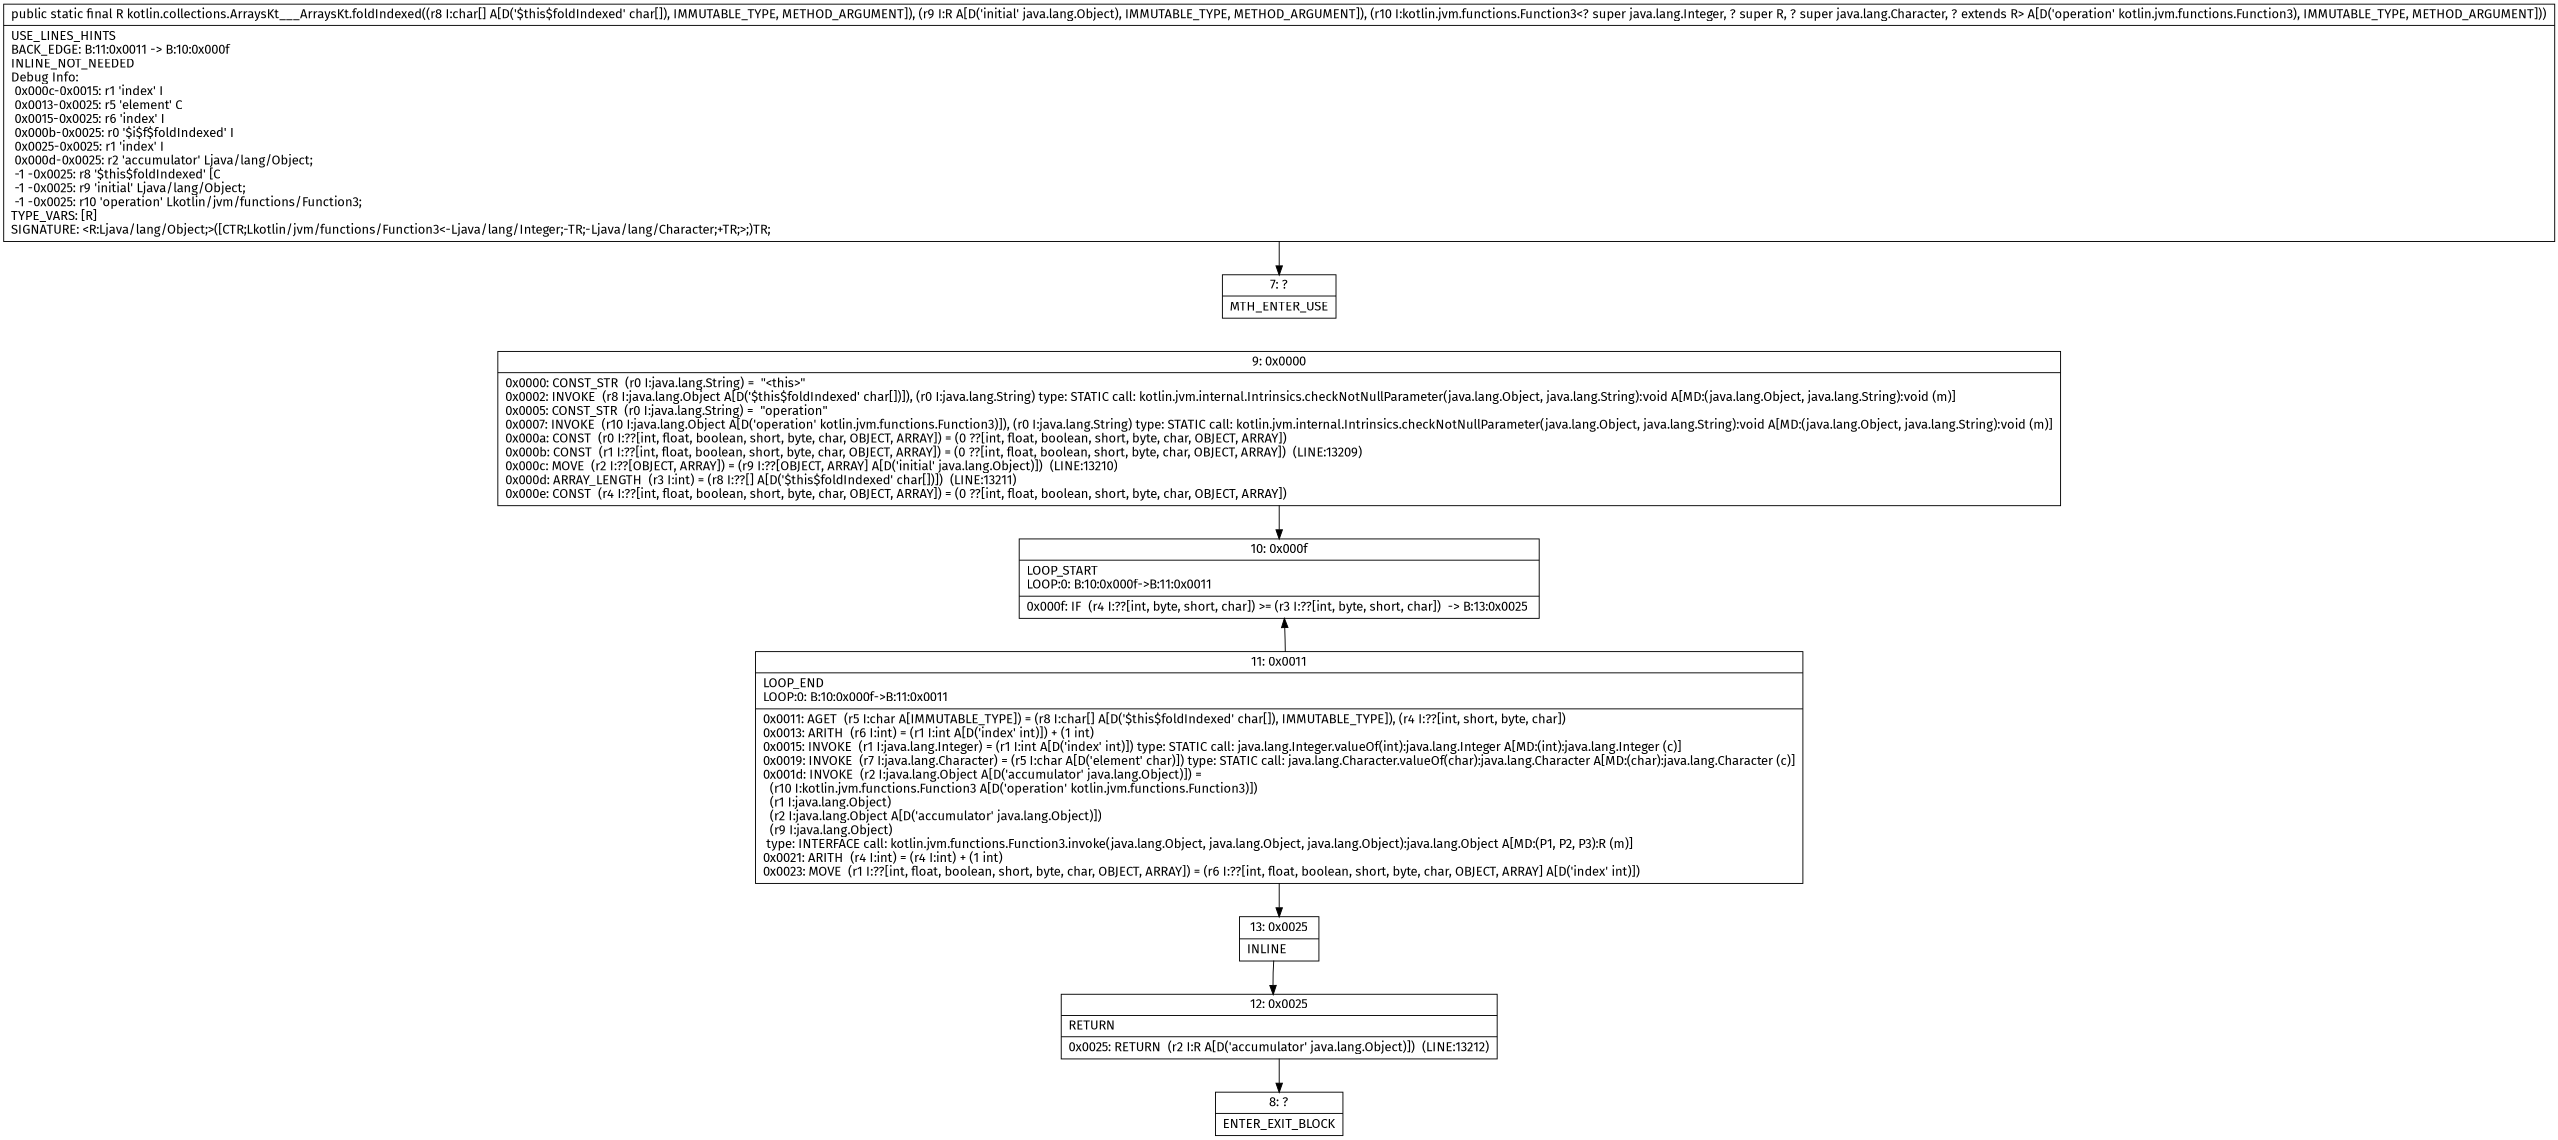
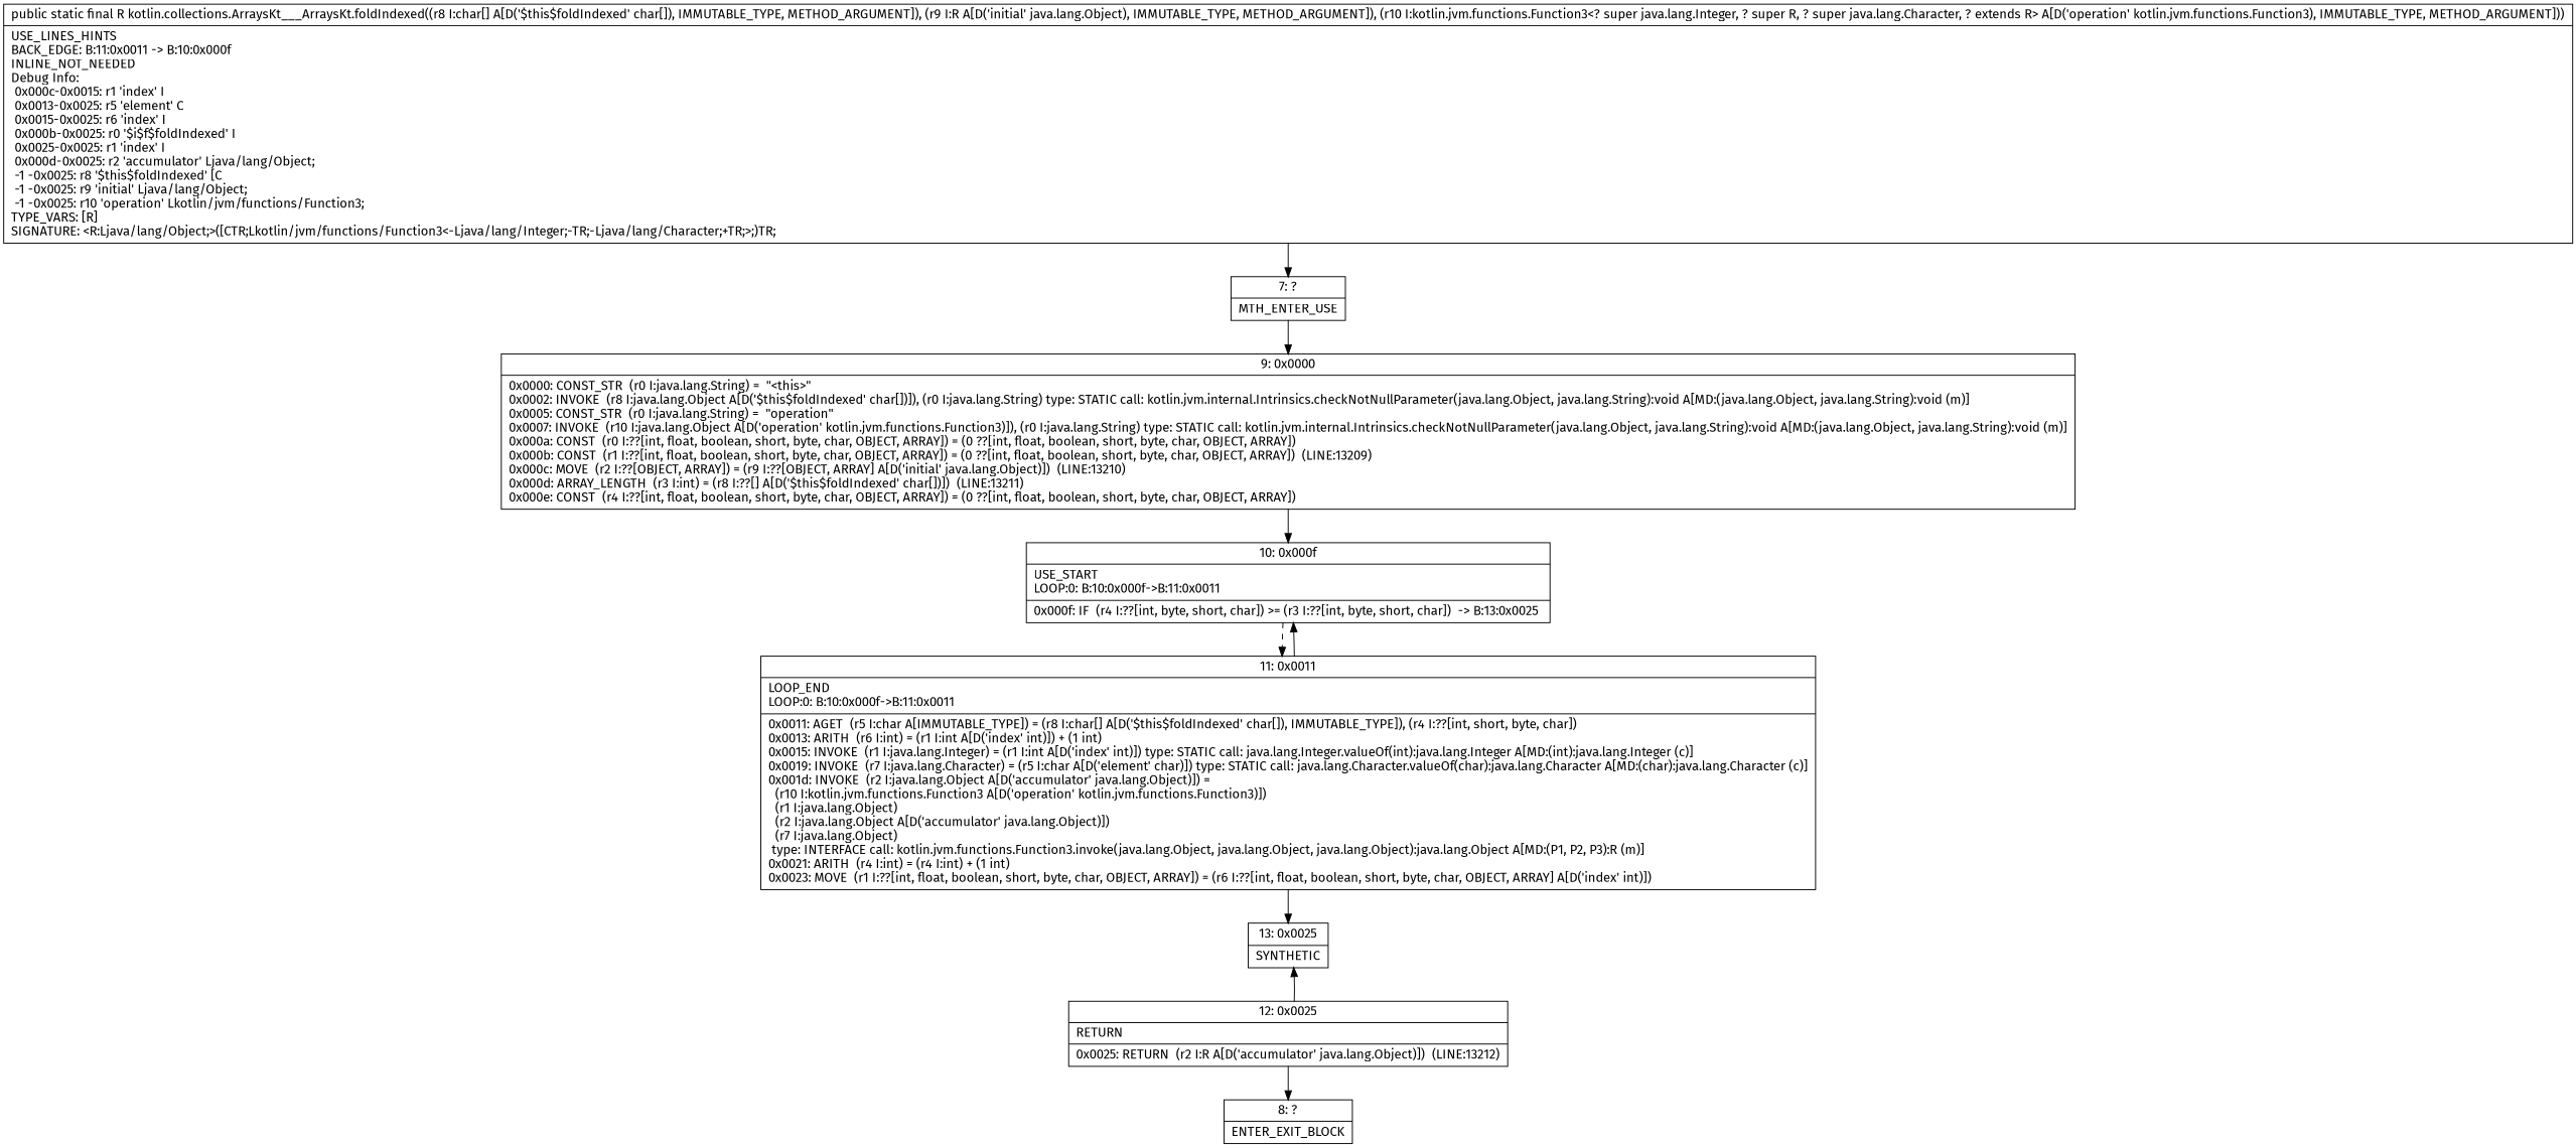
  digraph {
    fontname="Fira Sans"
    node [fontname="Fira Sans" shape=record]
    edge [fontname="Fira Sans"]
    n1 [label="{7\:\ ?|MTH_ENTER_USE\l}"]
    n2 [label="{9\:\ 0x0000|0x0000: CONST_STR  (r0 I:java.lang.String) =  \"\<this\>\" \l0x0002: INVOKE  (r8 I:java.lang.Object A[D('$this$foldIndexed' char[])]), (r0 I:java.lang.String) type: STATIC call: kotlin.jvm.internal.Intrinsics.checkNotNullParameter(java.lang.Object, java.lang.String):void A[MD:(java.lang.Object, java.lang.String):void (m)]\l0x0005: CONST_STR  (r0 I:java.lang.String) =  \"operation\" \l0x0007: INVOKE  (r10 I:java.lang.Object A[D('operation' kotlin.jvm.functions.Function3)]), (r0 I:java.lang.String) type: STATIC call: kotlin.jvm.internal.Intrinsics.checkNotNullParameter(java.lang.Object, java.lang.String):void A[MD:(java.lang.Object, java.lang.String):void (m)]\l0x000a: CONST  (r0 I:??[int, float, boolean, short, byte, char, OBJECT, ARRAY]) = (0 ??[int, float, boolean, short, byte, char, OBJECT, ARRAY]) \l0x000b: CONST  (r1 I:??[int, float, boolean, short, byte, char, OBJECT, ARRAY]) = (0 ??[int, float, boolean, short, byte, char, OBJECT, ARRAY])  (LINE:13209)\l0x000c: MOVE  (r2 I:??[OBJECT, ARRAY]) = (r9 I:??[OBJECT, ARRAY] A[D('initial' java.lang.Object)])  (LINE:13210)\l0x000d: ARRAY_LENGTH  (r3 I:int) = (r8 I:??[] A[D('$this$foldIndexed' char[])])  (LINE:13211)\l0x000e: CONST  (r4 I:??[int, float, boolean, short, byte, char, OBJECT, ARRAY]) = (0 ??[int, float, boolean, short, byte, char, OBJECT, ARRAY]) \l}"]
-   n3 [label="{10\:\ 0x000f|LOOP_START\lLOOP:0: B:10:0x000f\-\>B:11:0x0011\l|0x000f: IF  (r4 I:??[int, byte, short, char]) \>= (r3 I:??[int, byte, short, char])  \-\> B:13:0x0025 \l}"]
-   n4 [label="{11\:\ 0x0011|LOOP_END\lLOOP:0: B:10:0x000f\-\>B:11:0x0011\l|0x0011: AGET  (r5 I:char A[IMMUTABLE_TYPE]) = (r8 I:char[] A[D('$this$foldIndexed' char[]), IMMUTABLE_TYPE]), (r4 I:??[int, short, byte, char]) \l0x0013: ARITH  (r6 I:int) = (r1 I:int A[D('index' int)]) + (1 int) \l0x0015: INVOKE  (r1 I:java.lang.Integer) = (r1 I:int A[D('index' int)]) type: STATIC call: java.lang.Integer.valueOf(int):java.lang.Integer A[MD:(int):java.lang.Integer (c)]\l0x0019: INVOKE  (r7 I:java.lang.Character) = (r5 I:char A[D('element' char)]) type: STATIC call: java.lang.Character.valueOf(char):java.lang.Character A[MD:(char):java.lang.Character (c)]\l0x001d: INVOKE  (r2 I:java.lang.Object A[D('accumulator' java.lang.Object)]) = \l  (r10 I:kotlin.jvm.functions.Function3 A[D('operation' kotlin.jvm.functions.Function3)])\l  (r1 I:java.lang.Object)\l  (r2 I:java.lang.Object A[D('accumulator' java.lang.Object)])\l  (r9 I:java.lang.Object)\l type: INTERFACE call: kotlin.jvm.functions.Function3.invoke(java.lang.Object, java.lang.Object, java.lang.Object):java.lang.Object A[MD:(P1, P2, P3):R (m)]\l0x0021: ARITH  (r4 I:int) = (r4 I:int) + (1 int) \l0x0023: MOVE  (r1 I:??[int, float, boolean, short, byte, char, OBJECT, ARRAY]) = (r6 I:??[int, float, boolean, short, byte, char, OBJECT, ARRAY] A[D('index' int)]) \l}"]
-   n5 [label="{13\:\ 0x0025|INLINE\l}"]
+   n3 [label="{10\:\ 0x000f|USE_START\lLOOP:0: B:10:0x000f\-\>B:11:0x0011\l|0x000f: IF  (r4 I:??[int, byte, short, char]) \>= (r3 I:??[int, byte, short, char])  \-\> B:13:0x0025 \l}"]
+   n4 [label="{11\:\ 0x0011|LOOP_END\lLOOP:0: B:10:0x000f\-\>B:11:0x0011\l|0x0011: AGET  (r5 I:char A[IMMUTABLE_TYPE]) = (r8 I:char[] A[D('$this$foldIndexed' char[]), IMMUTABLE_TYPE]), (r4 I:??[int, short, byte, char]) \l0x0013: ARITH  (r6 I:int) = (r1 I:int A[D('index' int)]) + (1 int) \l0x0015: INVOKE  (r1 I:java.lang.Integer) = (r1 I:int A[D('index' int)]) type: STATIC call: java.lang.Integer.valueOf(int):java.lang.Integer A[MD:(int):java.lang.Integer (c)]\l0x0019: INVOKE  (r7 I:java.lang.Character) = (r5 I:char A[D('element' char)]) type: STATIC call: java.lang.Character.valueOf(char):java.lang.Character A[MD:(char):java.lang.Character (c)]\l0x001d: INVOKE  (r2 I:java.lang.Object A[D('accumulator' java.lang.Object)]) = \l  (r10 I:kotlin.jvm.functions.Function3 A[D('operation' kotlin.jvm.functions.Function3)])\l  (r1 I:java.lang.Object)\l  (r2 I:java.lang.Object A[D('accumulator' java.lang.Object)])\l  (r7 I:java.lang.Object)\l type: INTERFACE call: kotlin.jvm.functions.Function3.invoke(java.lang.Object, java.lang.Object, java.lang.Object):java.lang.Object A[MD:(P1, P2, P3):R (m)]\l0x0021: ARITH  (r4 I:int) = (r4 I:int) + (1 int) \l0x0023: MOVE  (r1 I:??[int, float, boolean, short, byte, char, OBJECT, ARRAY]) = (r6 I:??[int, float, boolean, short, byte, char, OBJECT, ARRAY] A[D('index' int)]) \l}"]
+   n5 [label="{13\:\ 0x0025|SYNTHETIC\l}"]
    n6 [label="{12\:\ 0x0025|RETURN\l|0x0025: RETURN  (r2 I:R A[D('accumulator' java.lang.Object)])  (LINE:13212)\l}"]
    n7 [label="{8\:\ ?|ENTER_EXIT_BLOCK\l}"]
    n8 [label="{public static final R kotlin.collections.ArraysKt___ArraysKt.foldIndexed((r8 I:char[] A[D('$this$foldIndexed' char[]), IMMUTABLE_TYPE, METHOD_ARGUMENT]), (r9 I:R A[D('initial' java.lang.Object), IMMUTABLE_TYPE, METHOD_ARGUMENT]), (r10 I:kotlin.jvm.functions.Function3\<? super java.lang.Integer, ? super R, ? super java.lang.Character, ? extends R\> A[D('operation' kotlin.jvm.functions.Function3), IMMUTABLE_TYPE, METHOD_ARGUMENT]))  | USE_LINES_HINTS\lBACK_EDGE: B:11:0x0011 \-\> B:10:0x000f\lINLINE_NOT_NEEDED\lDebug Info:\l  0x000c\-0x0015: r1 'index' I\l  0x0013\-0x0025: r5 'element' C\l  0x0015\-0x0025: r6 'index' I\l  0x000b\-0x0025: r0 '$i$f$foldIndexed' I\l  0x0025\-0x0025: r1 'index' I\l  0x000d\-0x0025: r2 'accumulator' Ljava\/lang\/Object;\l  \-1 \-0x0025: r8 '$this$foldIndexed' [C\l  \-1 \-0x0025: r9 'initial' Ljava\/lang\/Object;\l  \-1 \-0x0025: r10 'operation' Lkotlin\/jvm\/functions\/Function3;\lTYPE_VARS: [R]\lSIGNATURE: \<R:Ljava\/lang\/Object;\>([CTR;Lkotlin\/jvm\/functions\/Function3\<\-Ljava\/lang\/Integer;\-TR;\-Ljava\/lang\/Character;+TR;\>;)TR;\l}"]
+   n1 -> n2
    n2 -> n3
+   n3 -> n4 [style=dashed]
    n4 -> n3
    n4 -> n5
-   n5 -> n6
+   n6 -> n5
    n6 -> n7
    n8 -> n1
  }
